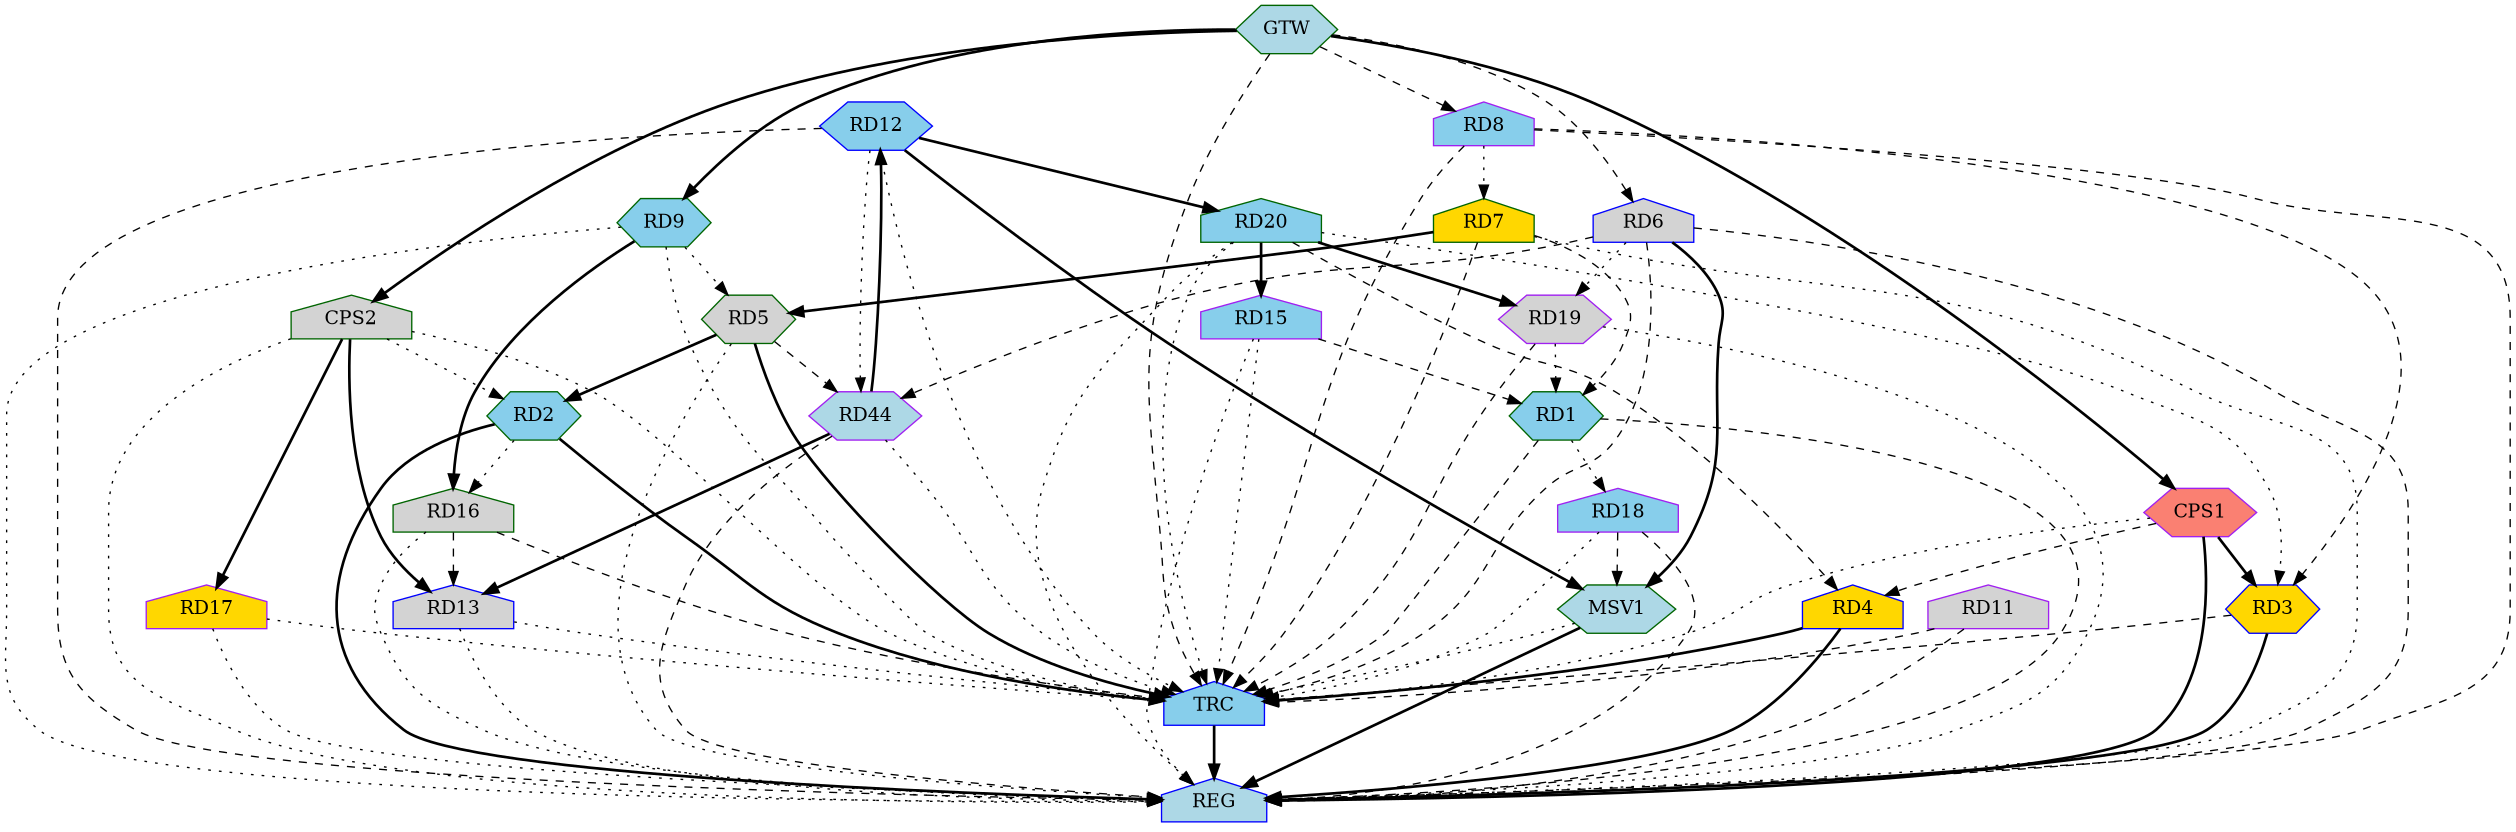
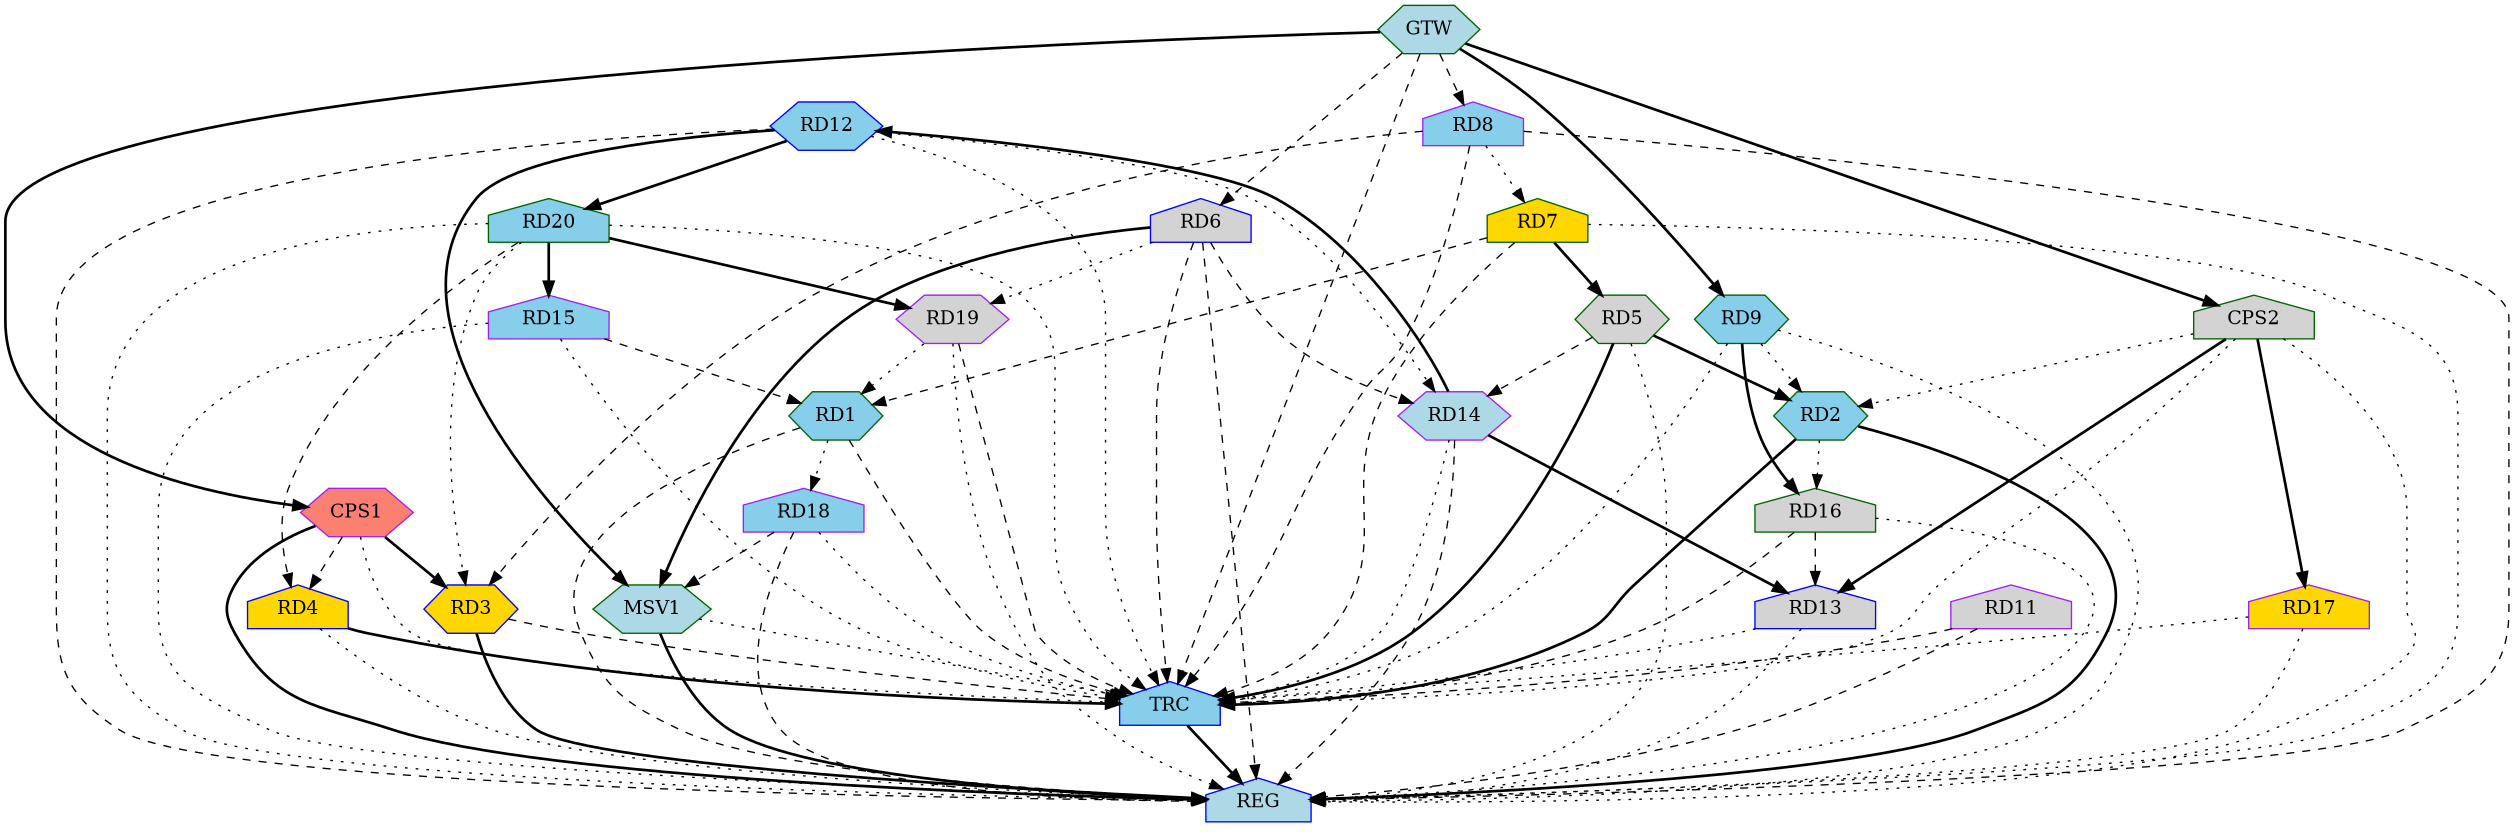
  strict digraph {
    node [color=darkgreen fillcolor=skyblue shape=house style=filled]
    edge [style=dotted]
    n1 [label=RD1 shape=hexagon]
    n2 [color=purple label=RD18]
    n3 [color=blue fillcolor=lightblue label=REG]
    n4 [color=blue label=TRC]
    n5 [fillcolor=lightblue label=MSV1 shape=hexagon]
    n6 [label=RD2 shape=hexagon]
    n7 [fillcolor=lightgrey label=RD16]
    n8 [color=blue fillcolor=lightgrey label=RD13]
    n9 [color=blue fillcolor=gold label=RD3 shape=hexagon]
    n10 [color=blue fillcolor=gold label=RD4]
    n11 [fillcolor=lightgrey label=RD5 shape=hexagon]
-   n12 [color=purple fillcolor=lightblue label=RD44 shape=hexagon]
+   n12 [color=purple fillcolor=lightblue label=RD14 shape=hexagon]
    n13 [color=blue label=RD12 shape=hexagon]
    n14 [color=blue fillcolor=lightgrey label=RD6]
    n15 [color=purple fillcolor=lightgrey label=RD19 shape=hexagon]
    n16 [fillcolor=gold label=RD7]
    n17 [color=purple label=RD8]
    n18 [label=RD9 shape=hexagon]
    n19 [label=RD20]
    n20 [color=purple label=RD15]
    n21 [color=purple fillcolor=lightgrey label=RD11]
    n22 [color=purple fillcolor=gold label=RD17]
    n23 [color=purple fillcolor=salmon label=CPS1 shape=hexagon]
    n24 [fillcolor=lightgrey label=CPS2]
    n25 [fillcolor=lightblue label=GTW shape=hexagon]
    n1 -> n2
    n1 -> n3 [style=dashed]
    n1 -> n4 [style=dashed]
    n2 -> n3 [style=dashed]
    n2 -> n4
    n2 -> n5 [style=dashed]
    n4 -> n3 [style=bold]
    n5 -> n3 [style=bold]
    n5 -> n4
    n6 -> n3 [style=bold]
    n6 -> n4 [style=bold]
    n6 -> n7
    n7 -> n3
    n7 -> n4 [style=dashed]
    n7 -> n8 [style=dashed]
    n8 -> n3
    n8 -> n4
    n9 -> n3 [style=bold]
    n9 -> n4 [style=dashed]
-   n10 -> n3 [style=bold]
+   n10 -> n3
    n10 -> n4 [style=bold]
    n11 -> n3
    n11 -> n4 [style=bold]
    n11 -> n6 [style=bold]
    n11 -> n12 [style=dashed]
    n12 -> n3 [style=dashed]
    n12 -> n4
    n12 -> n8 [style=bold]
    n12 -> n13 [style=bold]
    n13 -> n3 [style=dashed]
    n13 -> n4
    n13 -> n5 [style=bold]
    n13 -> n12
    n13 -> n19 [style=bold]
    n14 -> n3 [style=dashed]
    n14 -> n4 [style=dashed]
    n14 -> n5 [style=bold]
    n14 -> n12 [style=dashed]
    n14 -> n15
    n15 -> n1
    n15 -> n3
    n15 -> n4 [style=dashed]
    n16 -> n1 [style=dashed]
    n16 -> n3
    n16 -> n4 [style=dashed]
    n16 -> n11 [style=bold]
    n17 -> n3 [style=dashed]
    n17 -> n4 [style=dashed]
    n17 -> n9 [style=dashed]
    n17 -> n16
    n18 -> n3
    n18 -> n4
-   n18 -> n11
+   n18 -> n6
    n18 -> n7 [style=bold]
    n19 -> n3
    n19 -> n4
    n19 -> n9
    n19 -> n10 [style=dashed]
    n19 -> n15 [style=bold]
    n19 -> n20 [style=bold]
    n20 -> n1 [style=dashed]
    n20 -> n3
    n20 -> n4
    n21 -> n3 [style=dashed]
    n21 -> n4 [style=dashed]
    n22 -> n3
    n22 -> n4
    n23 -> n3 [style=bold]
    n23 -> n4
    n23 -> n9 [style=bold]
    n23 -> n10 [style=dashed]
    n24 -> n3
    n24 -> n4
    n24 -> n6
    n24 -> n8 [style=bold]
    n24 -> n22 [style=bold]
    n25 -> n4 [style=dashed]
    n25 -> n14 [style=dashed]
    n25 -> n17 [style=dashed]
    n25 -> n18 [style=bold]
    n25 -> n23 [style=bold]
    n25 -> n24 [style=bold]
  }
